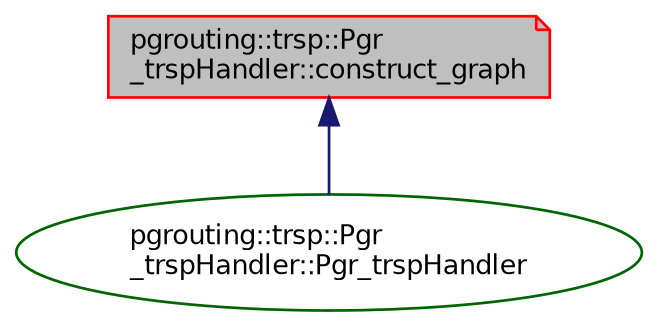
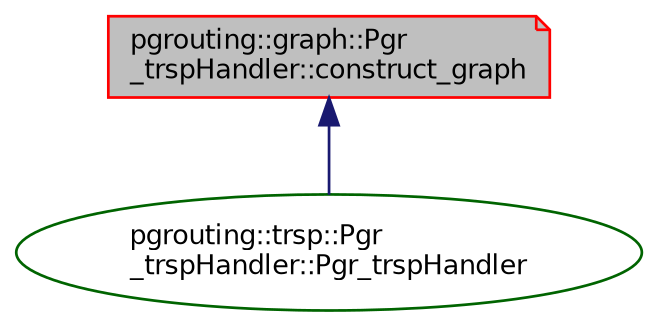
  digraph {
    rankdir=TB
    node [fontname=Helvetica fontsize=10 style=filled]
-   n1 [color=red fillcolor=grey75 fontcolor=black height=0.2 label="pgrouting::trsp::Pgr\l_trspHandler::construct_graph" shape=note width=0.4]
+   n1 [color=red fillcolor=grey75 fontcolor=black height=0.2 label="pgrouting::graph::Pgr\l_trspHandler::construct_graph" shape=note width=0.4]
    n2 [color=darkgreen fillcolor=white height=0.2 label="pgrouting::trsp::Pgr\l_trspHandler::Pgr_trspHandler" shape=ellipse width=0.4]
    n1 -> n2 [color=midnightblue dir=back fontname=Helvetica fontsize=10 labelfontname=Helvetica labelfontsize=10 style=solid]
  }
